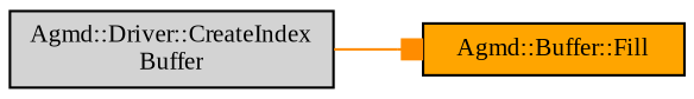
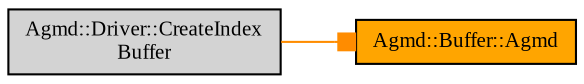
  digraph {
    rankdir=LR
    fontname="Liberation Serif"
    node [color=black fontname="Liberation Serif" fontsize=10 shape=record style=filled]
    n1 [fillcolor=lightgrey fontcolor=black height=0.2 label="Agmd::Driver::CreateIndex\lBuffer" width=0.4]
-   n2 [fillcolor=orange height=0.2 label="Agmd::Buffer::Fill" width=0.4]
+   n2 [fillcolor=orange height=0.2 label="Agmd::Buffer::Agmd" width=0.4]
    n1 -> n2 [color=darkorange fontname="Liberation Serif" fontsize=10 labelfontname=Helvetica labelfontsize=10 style=solid arrowhead=box]
  }
